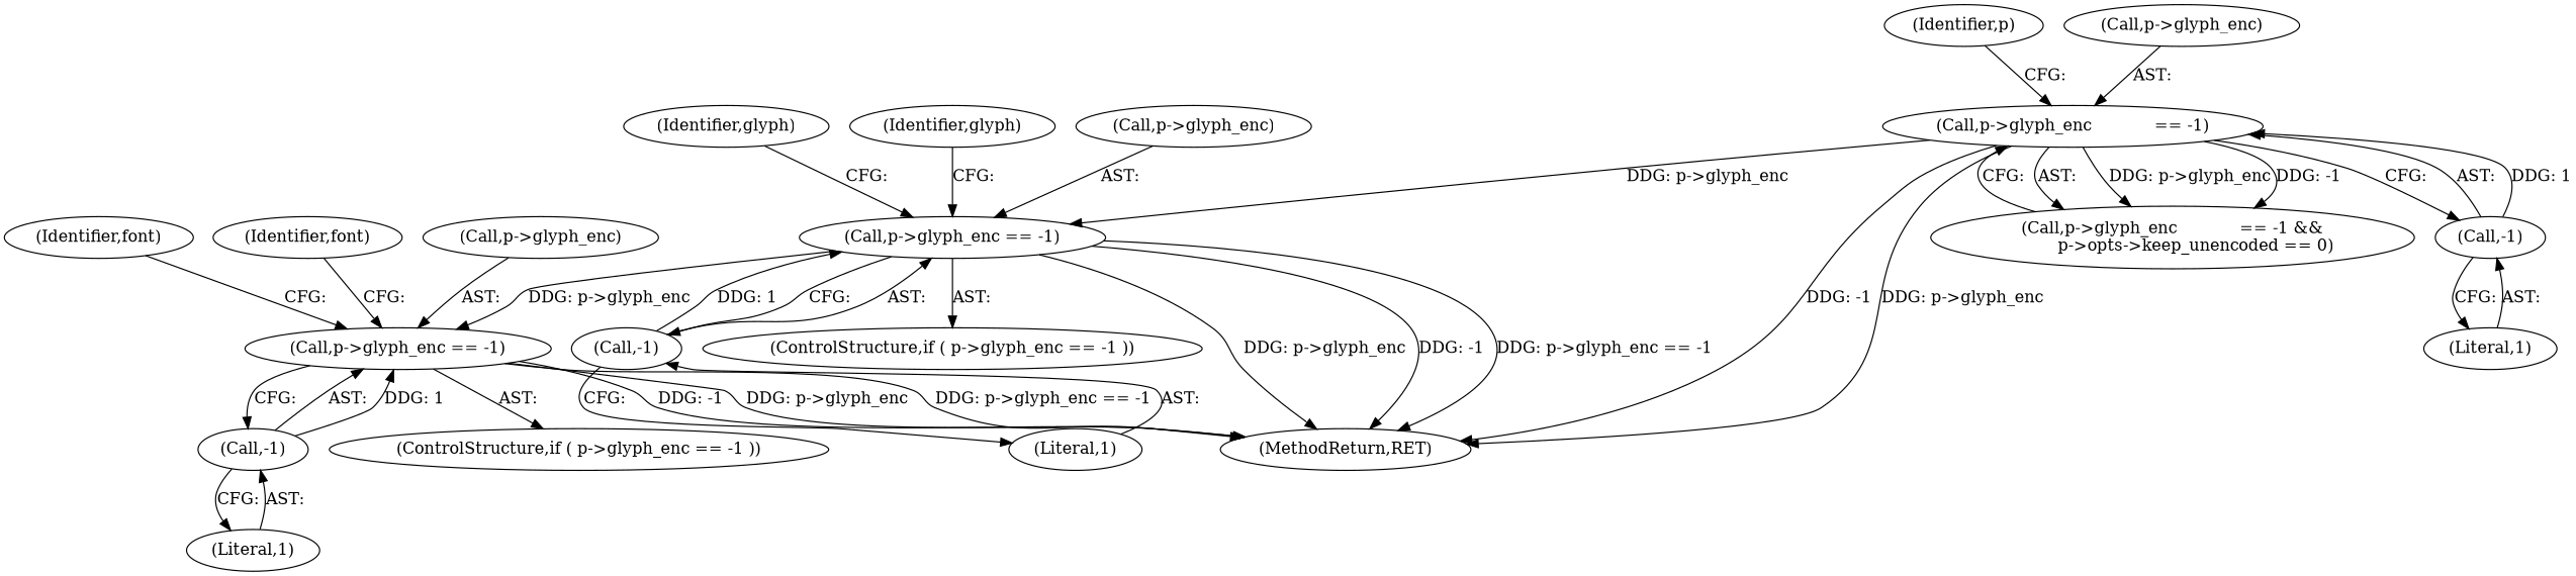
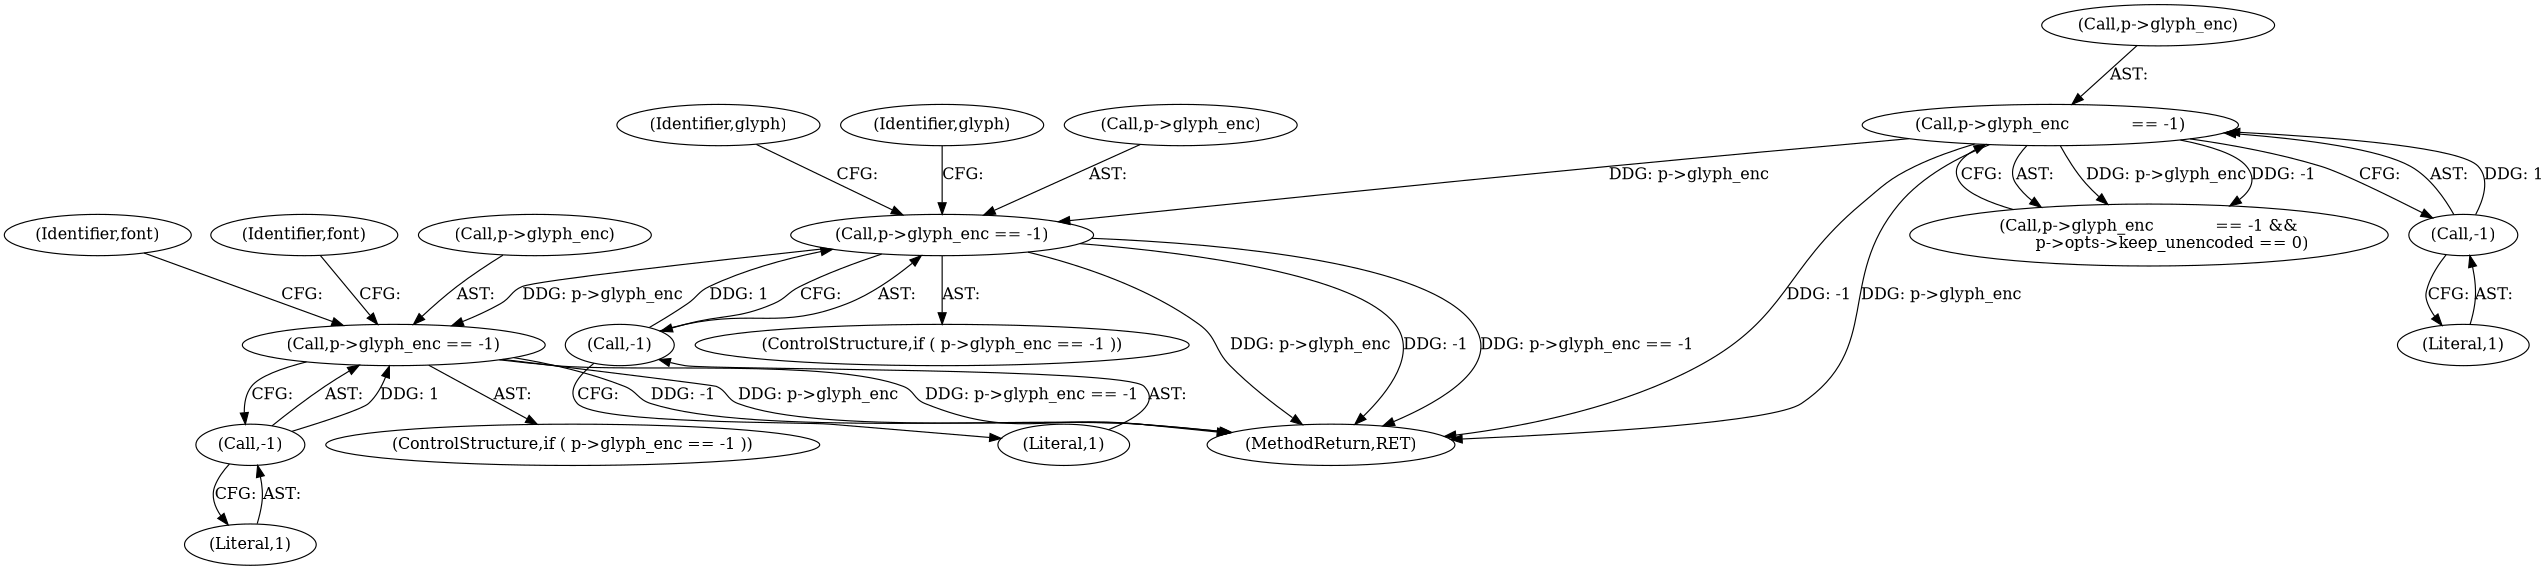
  digraph {
    n1 [label="(Call,p->glyph_enc == -1)"]
    n2 [label="(Call,-1)"]
    n3 [label="(MethodReturn,RET)"]
    n4 [label="(ControlStructure,if ( p->glyph_enc == -1 ))"]
    n5 [label="(Call,p->glyph_enc == -1)"]
    n6 [label="(Call,-1)"]
    n7 [label="(ControlStructure,if ( p->glyph_enc == -1 ))"]
    n8 [label="(Call,p->glyph_enc            == -1)"]
    n9 [label="(Call,-1)"]
    n10 [label="(Call,p->glyph_enc            == -1 &&\n         p->opts->keep_unencoded == 0)"]
    n11 [label="(Literal,1)"]
    n12 [label="(Literal,1)"]
    n13 [label="(Literal,1)"]
    n14 [label="(Identifier,glyph)"]
    n15 [label="(Identifier,font)"]
    n16 [label="(Identifier,glyph)"]
-   n17 [label="(Identifier,p)"]
    n18 [label="(Call,p->glyph_enc)"]
    n19 [label="(Call,p->glyph_enc)"]
    n20 [label="(Identifier,font)"]
    n21 [label="(Call,p->glyph_enc)"]
    n1 -> n2 [label="CFG: "]
    n1 -> n3 [label="DDG: p->glyph_enc == -1"]
    n1 -> n3 [label="DDG: -1"]
    n1 -> n3 [label="DDG: p->glyph_enc"]
    n1 -> n4 [label="AST: "]
    n2 -> n1 [label="AST: "]
    n2 -> n1 [label="DDG: 1"]
    n2 -> n13 [label="CFG: "]
    n5 -> n1 [label="DDG: p->glyph_enc"]
    n5 -> n3 [label="DDG: -1"]
    n5 -> n3 [label="DDG: p->glyph_enc == -1"]
    n5 -> n3 [label="DDG: p->glyph_enc"]
    n5 -> n6 [label="CFG: "]
    n5 -> n7 [label="AST: "]
    n6 -> n5 [label="AST: "]
    n6 -> n5 [label="DDG: 1"]
    n6 -> n12 [label="CFG: "]
    n8 -> n3 [label="DDG: p->glyph_enc"]
    n8 -> n3 [label="DDG: -1"]
    n8 -> n5 [label="DDG: p->glyph_enc"]
    n8 -> n9 [label="CFG: "]
    n8 -> n10 [label="AST: "]
    n8 -> n10 [label="DDG: p->glyph_enc"]
    n8 -> n10 [label="DDG: -1"]
    n9 -> n8 [label="AST: "]
    n9 -> n8 [label="DDG: 1"]
    n9 -> n11 [label="CFG: "]
    n10 -> n8 [label="CFG: "]
    n11 -> n9 [label="AST: "]
    n12 -> n6 [label="AST: "]
    n13 -> n2 [label="AST: "]
    n14 -> n5 [label="CFG: "]
    n15 -> n1 [label="CFG: "]
    n16 -> n5 [label="CFG: "]
-   n17 -> n8 [label="CFG: "]
    n18 -> n8 [label="AST: "]
    n19 -> n5 [label="AST: "]
    n20 -> n1 [label="CFG: "]
    n21 -> n1 [label="AST: "]
  }
